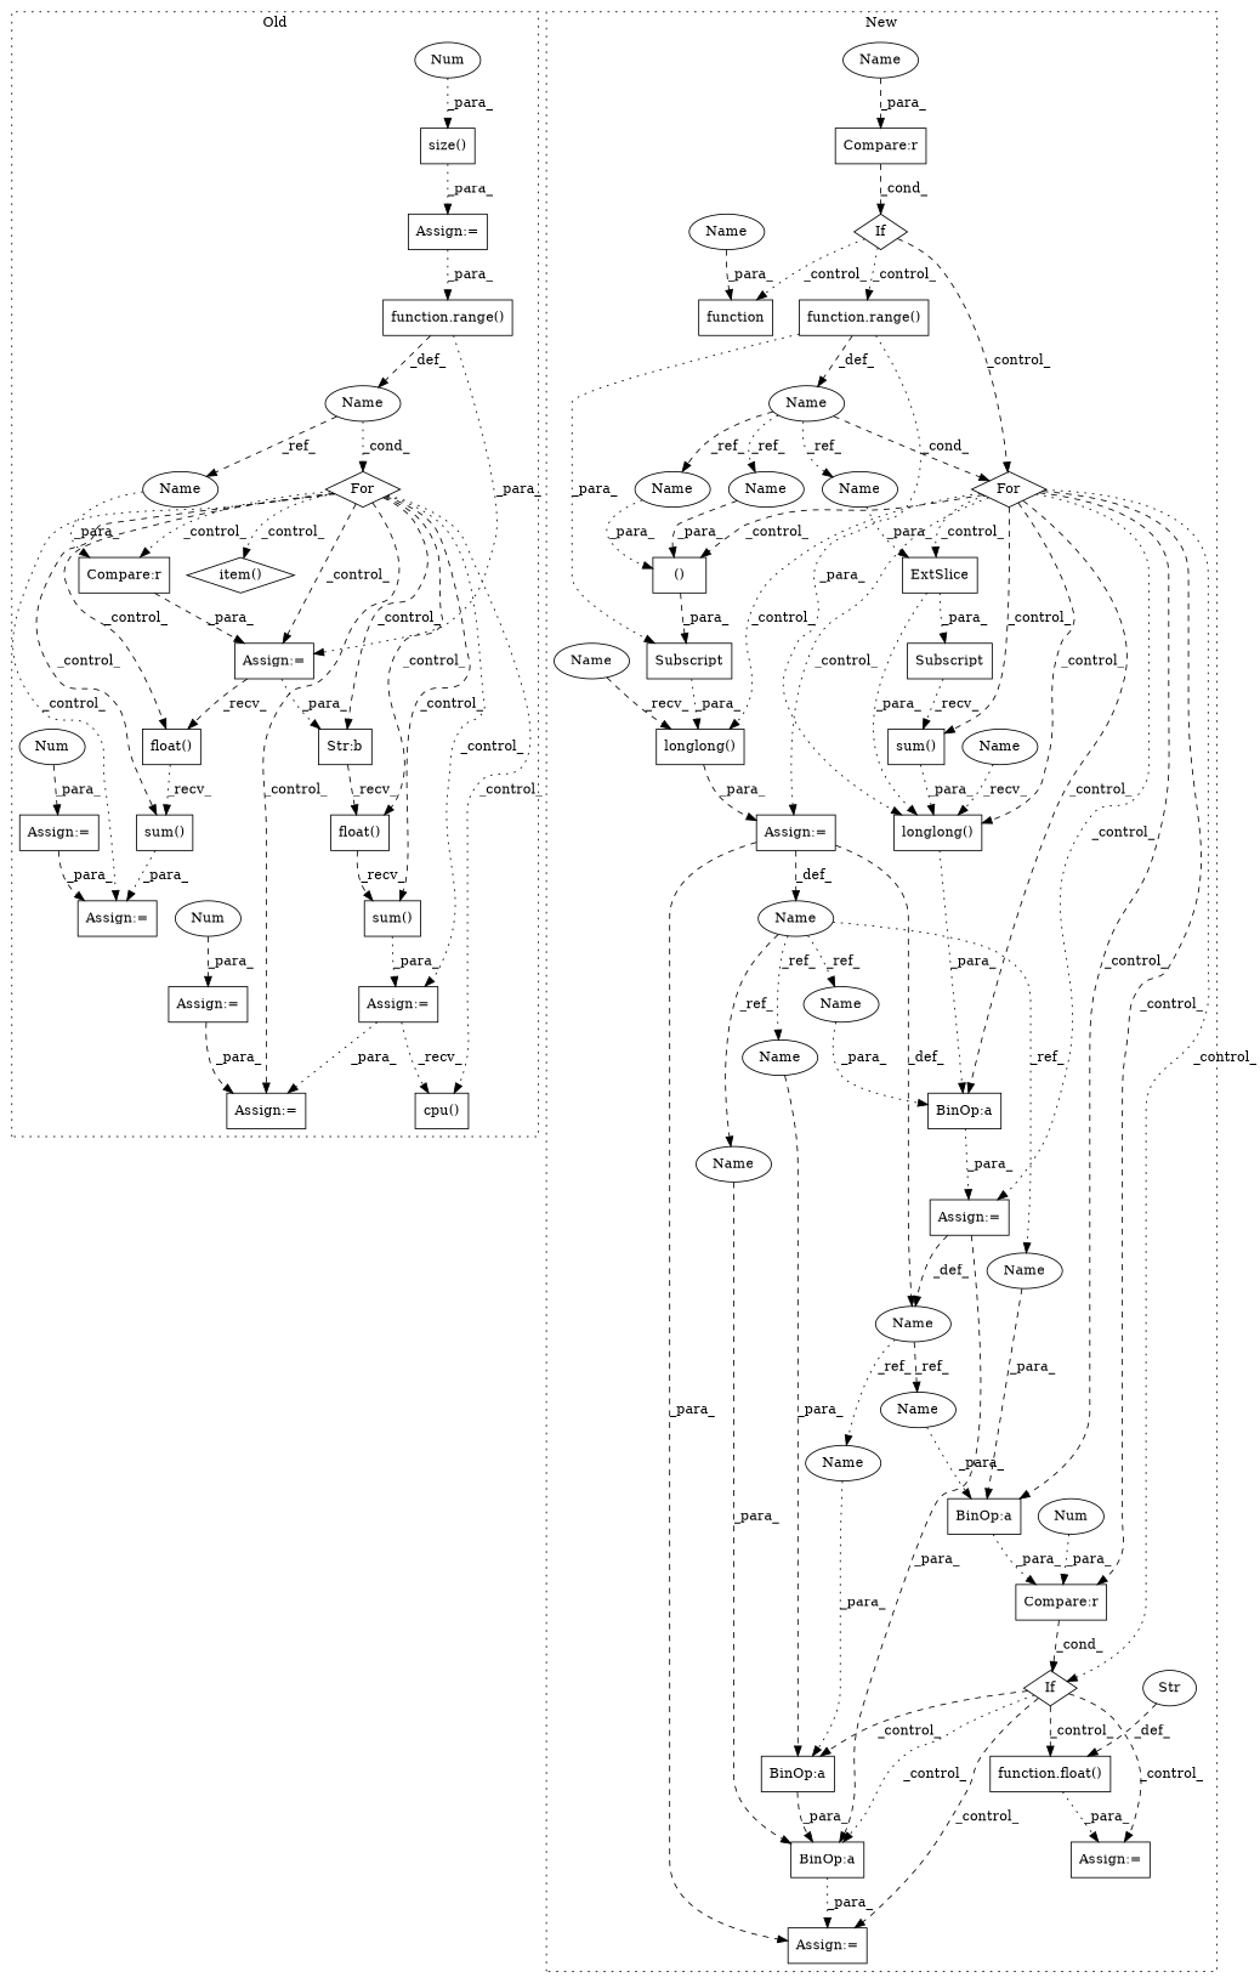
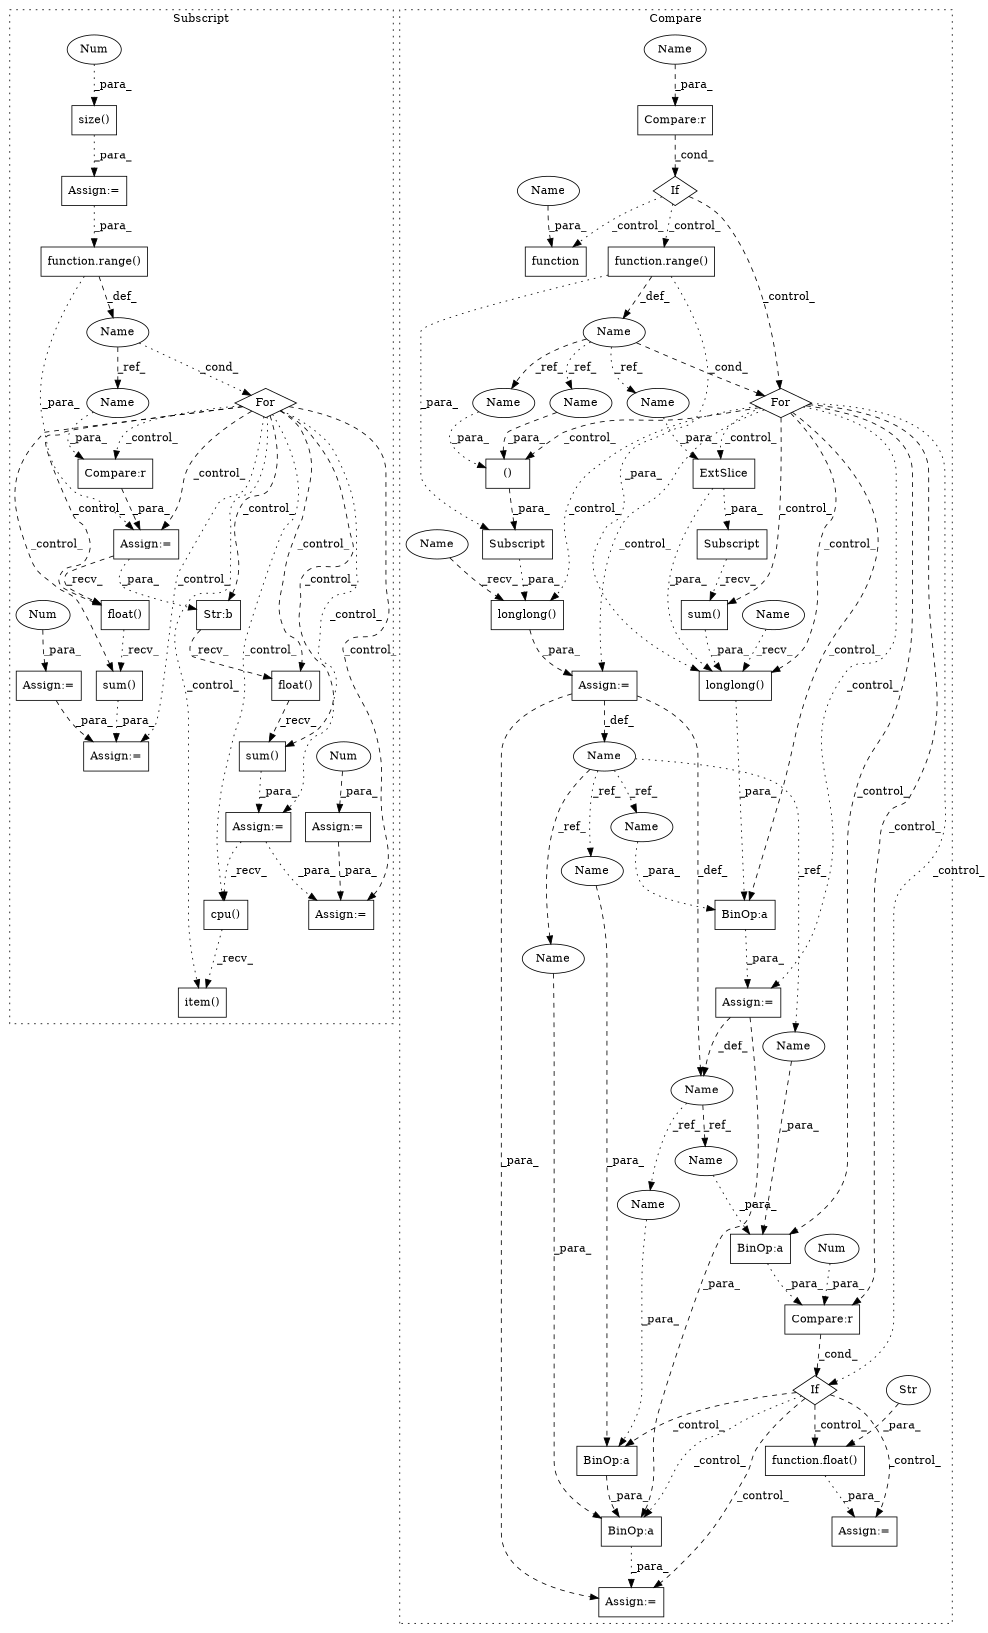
  digraph {
    node [a=87 l=3 s=3040 shape=box]
    edge [style=dotted]
    n1 [a=75 l="12,1" label="size()" s="2759,2773"]
    n2 [a=76 l=2 label=Num s=2771 shape=ellipse]
    n3 [a=68 label="Assign:=" s=2756]
    n4 [a=82 label="Str:b" s=3050]
    n5 [l=5 label=Name s=2906 shape=ellipse]
    n6 [a=75 l=33 label="float()"]
    n7 [a=75 l="6,1" label="function.range()" s="2915,2932"]
    n8 [a=75 l=39 label="sum()" s=3196]
    n9 [a=107 l="4,14" label=For s="2902,2933" shape=diamond]
    n10 [a=75 l=39 label="sum()"]
-   n11 [a=75 l=16 label="item()" s=3260 shape=diamond]
+   n11 [a=75 l=16 label="item()" s=3260]
    n12 [a=75 l=33 label="float()" s=3196]
    n13 [a=75 l=9 label="cpu()" s=3260]
    n14 [a=40 l=20 label="Compare:r" s=2959]
    n15 [a=68 label="Assign:=" s=2956]
    n16 [a=68 l=4 label="Assign:=" s=3101]
    n17 [a=68 label="Assign:=" s=3037]
    n18 [a=68 l=4 label="Assign:=" s=3192]
    n19 [a=68 label="Assign:=" s=2888]
    n20 [a=76 l=1 label=Num s=2891 shape=ellipse]
    n21 [a=68 label="Assign:=" s=2866]
    n22 [a=76 l=1 label=Num s=2869 shape=ellipse]
    n23 [l=5 label=Name s=2974 shape=ellipse]
    n24 [a=75 l="6,1" label="function.float()" s="2436,2447"]
    n25 [a=66 l=5 label=Str s=2442 shape=ellipse]
    n26 [a=40 l=17 label="Compare:r" s=2395]
    n27 [a=68 label="Assign:=" s=2320]
    n28 [a=68 label="Assign:=" s=2433]
    n29 [a=54 l=7 label="()" s=2223]
    n30 [a=96 label=If s=2392 shape=diamond]
    n31 [a=82 label="BinOp:a" s=2373]
    n32 [a=96 label=If s=2044 shape=diamond]
    n33 [a=82 label="BinOp:a" s=2499]
    n34 [a=82 label="BinOp:a" s=2397]
    n35 [a=82 l=4 label="BinOp:a" s=2492]
    n36 [a=63 l="35,0" label=Subscript s="2196,0"]
    n37 [a=75 l="6,1" label="function.range()" s="2142,2164"]
    n38 [a=63 l="31,0" label=Subscript s="2335,0"]
    n39 [a=75 l=37 label="sum()" s=2335]
    n40 [a=107 l="4,14" label=For s="2129,2165" shape=diamond]
    n41 [a=76 l=1 label=Num s=2411 shape=ellipse]
    n42 [a=40 l=29 label="Compare:r" s=2047]
    n43 [a=93 l=7 label=function s=2090]
    n44 [l=2 label=Name s=2318 shape=ellipse]
    n45 [l=5 label=Name s=2133 shape=ellipse]
    n46 [l=2 label=Name s=2179 shape=ellipse]
    n47 [a=85 l=4 label=ExtSlice s=2335]
    n48 [a=68 label="Assign:=" s=2181]
    n49 [a=68 label="Assign:=" s=2486]
    n50 [a=75 l="12,1" label="longlong()" s="2323,2372"]
    n51 [a=75 l="12,1" label="longlong()" s="2184,2231"]
    n52 [l=2 label=Name s=2184 shape=ellipse]
    n53 [l=2 label=Name s=2323 shape=ellipse]
    n54 [l=2 label=Name s=2502 shape=ellipse]
    n55 [l=2 label=Name s=2400 shape=ellipse]
    n56 [l=4 label=Name s=2097 shape=ellipse]
    n57 [l=4 label=Name s=2072 shape=ellipse]
    n58 [l=2 label=Name s=2376 shape=ellipse]
    n59 [l=2 label=Name s=2497 shape=ellipse]
    n60 [l=2 label=Name s=2490 shape=ellipse]
    n61 [l=2 label=Name s=2395 shape=ellipse]
    n62 [l=5 label=Name s=2218 shape=ellipse]
    n63 [l=5 label=Name s=2225 shape=ellipse]
    n64 [l=5 label=Name s=2360 shape=ellipse]
    subgraph cluster_1 {
-     label=Old
+     label=Subscript
      style=dotted
      n1
      n2
      n3
      n4
      n5
      n6
      n7
      n8
      n9
      n10
      n11
      n12
      n13
      n14
      n15
      n16
      n17
      n18
      n19
      n20
      n21
      n22
      n23
    }
    subgraph cluster_2 {
-     label=New
+     label=Compare
      style=dotted
      n24
      n25
      n26
      n27
      n28
      n29
      n30
      n31
      n32
      n33
      n34
      n35
      n36
      n37
      n38
      n39
      n40
      n41
      n42
      n43
      n44
      n45
      n46
      n47
      n48
      n49
      n50
      n51
      n52
      n53
      n54
      n55
      n56
      n57
      n58
      n59
      n60
      n61
      n62
      n63
      n64
    }
    n1 -> n3 [label=_para_]
    n2 -> n1 [label=_para_]
    n3 -> n7 [label=_para_]
    n4 -> n6 [label=_recv_ style=dashed]
    n5 -> n9 [label=_cond_]
    n5 -> n23 [label=_ref_ style=dashed]
    n6 -> n10 [label=_recv_ style=dashed]
    n7 -> n5 [label=_def_ style=dashed]
    n7 -> n15 [label=_para_]
    n8 -> n18 [label=_para_]
    n9 -> n4 [label=_control_ style=dashed]
    n9 -> n6 [label=_control_ style=dashed]
    n9 -> n8 [label=_control_ style=dashed]
    n9 -> n10 [label=_control_ style=dashed]
    n9 -> n11 [label=_control_]
    n9 -> n12 [label=_control_ style=dashed]
    n9 -> n13 [label=_control_]
    n9 -> n14 [label=_control_]
    n9 -> n15 [label=_control_ style=dashed]
    n9 -> n16 [label=_control_ style=dashed]
    n9 -> n17 [label=_control_]
    n9 -> n18 [label=_control_]
    n10 -> n17 [label=_para_]
    n12 -> n8 [label=_recv_]
+   n13 -> n11 [label=_recv_]
    n14 -> n15 [label=_para_ style=dashed]
    n15 -> n4 [label=_para_]
    n15 -> n12 [label=_recv_ style=dashed]
    n17 -> n13 [label=_recv_]
    n17 -> n16 [label=_para_]
    n19 -> n16 [label=_para_ style=dashed]
    n20 -> n19 [label=_para_ style=dashed]
    n21 -> n18 [label=_para_ style=dashed]
    n22 -> n21 [label=_para_ style=dashed]
    n23 -> n14 [label=_para_]
    n24 -> n28 [label=_para_]
-   n25 -> n24 [label=_def_ style=dashed]
+   n25 -> n24 [label=_para_ style=dashed]
    n26 -> n30 [label=_cond_ style=dashed]
    n27 -> n35 [label=_para_ style=dashed]
    n27 -> n44 [label=_def_ style=dashed]
    n29 -> n36 [label=_para_ style=dashed]
    n30 -> n24 [label=_control_ style=dashed]
    n30 -> n28 [label=_control_ style=dashed]
    n30 -> n33 [label=_control_ style=dashed]
    n30 -> n35 [label=_control_]
    n30 -> n49 [label=_control_ style=dashed]
    n31 -> n27 [label=_para_]
    n32 -> n37 [label=_control_]
    n32 -> n40 [label=_control_ style=dashed]
    n32 -> n43 [label=_control_]
    n33 -> n35 [label=_para_ style=dashed]
    n34 -> n26 [label=_para_]
    n35 -> n49 [label=_para_]
    n36 -> n51 [label=_para_]
    n37 -> n36 [label=_para_]
    n37 -> n45 [label=_def_ style=dashed]
    n37 -> n50 [label=_para_]
    n38 -> n39 [label=_recv_]
    n39 -> n50 [label=_para_]
    n40 -> n26 [label=_control_ style=dashed]
    n40 -> n27 [label=_control_]
    n40 -> n29 [label=_control_ style=dashed]
    n40 -> n30 [label=_control_]
    n40 -> n31 [label=_control_ style=dashed]
    n40 -> n34 [label=_control_ style=dashed]
    n40 -> n39 [label=_control_ style=dashed]
    n40 -> n47 [label=_control_]
    n40 -> n48 [label=_control_]
    n40 -> n50 [label=_control_ style=dashed]
    n40 -> n51 [label=_control_]
    n41 -> n26 [label=_para_]
    n42 -> n32 [label=_cond_ style=dashed]
    n44 -> n54 [label=_ref_]
    n44 -> n55 [label=_ref_ style=dashed]
    n45 -> n40 [label=_cond_ style=dashed]
    n45 -> n62 [label=_ref_]
    n45 -> n63 [label=_ref_ style=dashed]
    n45 -> n64 [label=_ref_]
    n46 -> n58 [label=_ref_]
    n46 -> n59 [label=_ref_]
    n46 -> n60 [label=_ref_ style=dashed]
    n46 -> n61 [label=_ref_]
    n47 -> n38 [label=_para_]
    n47 -> n50 [label=_para_]
    n48 -> n44 [label=_def_ style=dashed]
    n48 -> n46 [label=_def_ style=dashed]
    n48 -> n49 [label=_para_ style=dashed]
    n50 -> n31 [label=_para_]
    n51 -> n48 [label=_para_ style=dashed]
    n52 -> n51 [label=_recv_ style=dashed]
    n53 -> n50 [label=_recv_]
    n54 -> n33 [label=_para_]
    n55 -> n34 [label=_para_]
    n56 -> n43 [label=_para_ style=dashed]
    n57 -> n42 [label=_para_ style=dashed]
    n58 -> n31 [label=_para_]
    n59 -> n33 [label=_para_ style=dashed]
    n60 -> n35 [label=_para_ style=dashed]
    n61 -> n34 [label=_para_ style=dashed]
    n62 -> n29 [label=_para_ style=dashed]
    n63 -> n29 [label=_para_]
    n64 -> n47 [label=_para_]
  }
